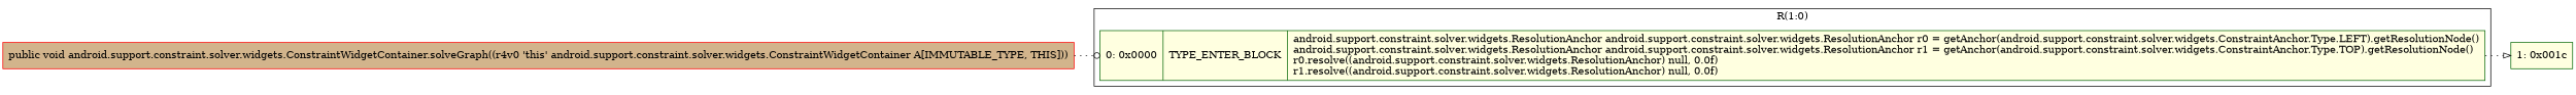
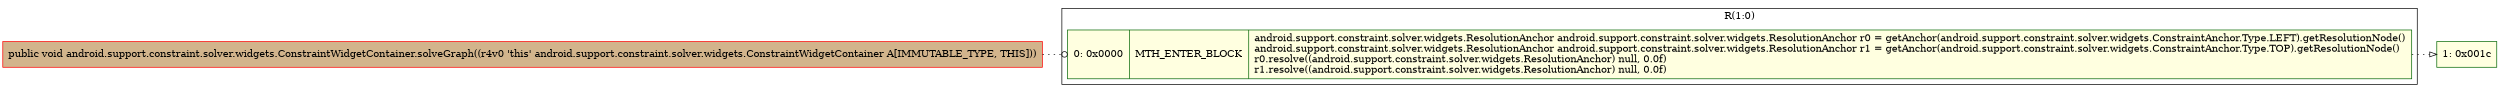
  digraph {
    rankdir=LR
    node [color=darkgreen shape=record style=filled fillcolor=lightyellow]
    edge [style=dotted]
-   n1 [label="{0\:\ 0x0000|TYPE_ENTER_BLOCK\l|android.support.constraint.solver.widgets.ResolutionAnchor android.support.constraint.solver.widgets.ResolutionAnchor r0 = getAnchor(android.support.constraint.solver.widgets.ConstraintAnchor.Type.LEFT).getResolutionNode()\landroid.support.constraint.solver.widgets.ResolutionAnchor android.support.constraint.solver.widgets.ResolutionAnchor r1 = getAnchor(android.support.constraint.solver.widgets.ConstraintAnchor.Type.TOP).getResolutionNode()\lr0.resolve((android.support.constraint.solver.widgets.ResolutionAnchor) null, 0.0f)\lr1.resolve((android.support.constraint.solver.widgets.ResolutionAnchor) null, 0.0f)\l}"]
+   n1 [label="{0\:\ 0x0000|MTH_ENTER_BLOCK\l|android.support.constraint.solver.widgets.ResolutionAnchor android.support.constraint.solver.widgets.ResolutionAnchor r0 = getAnchor(android.support.constraint.solver.widgets.ConstraintAnchor.Type.LEFT).getResolutionNode()\landroid.support.constraint.solver.widgets.ResolutionAnchor android.support.constraint.solver.widgets.ResolutionAnchor r1 = getAnchor(android.support.constraint.solver.widgets.ConstraintAnchor.Type.TOP).getResolutionNode()\lr0.resolve((android.support.constraint.solver.widgets.ResolutionAnchor) null, 0.0f)\lr1.resolve((android.support.constraint.solver.widgets.ResolutionAnchor) null, 0.0f)\l}"]
    n2 [label="{1\:\ 0x001c}"]
    n3 [label="{public void android.support.constraint.solver.widgets.ConstraintWidgetContainer.solveGraph((r4v0 'this' android.support.constraint.solver.widgets.ConstraintWidgetContainer A[IMMUTABLE_TYPE, THIS])) }" fillcolor=tan color=red]
    subgraph cluster_1 {
      label="R(1:0)"
      n1
    }
    n1 -> n2 [arrowhead=onormal]
    n3 -> n1 [arrowhead=odot]
  }
